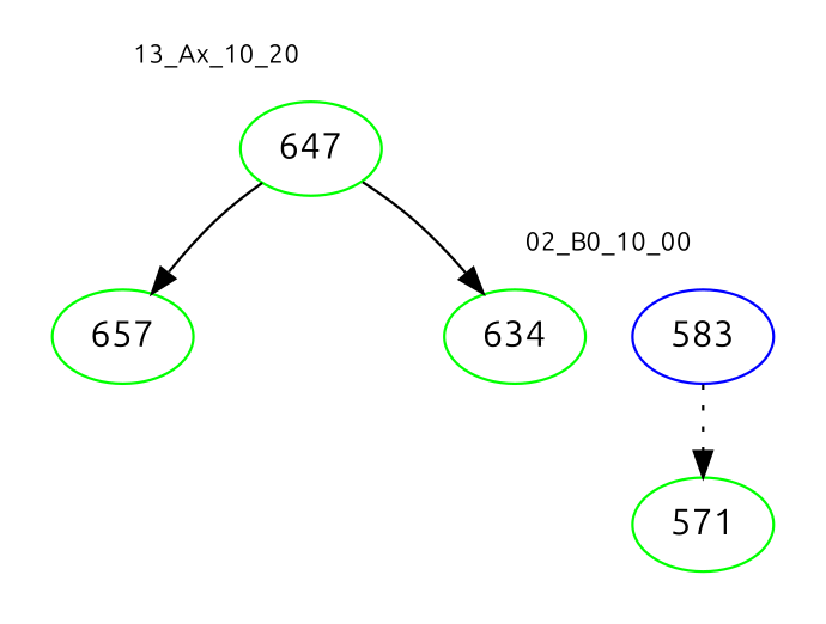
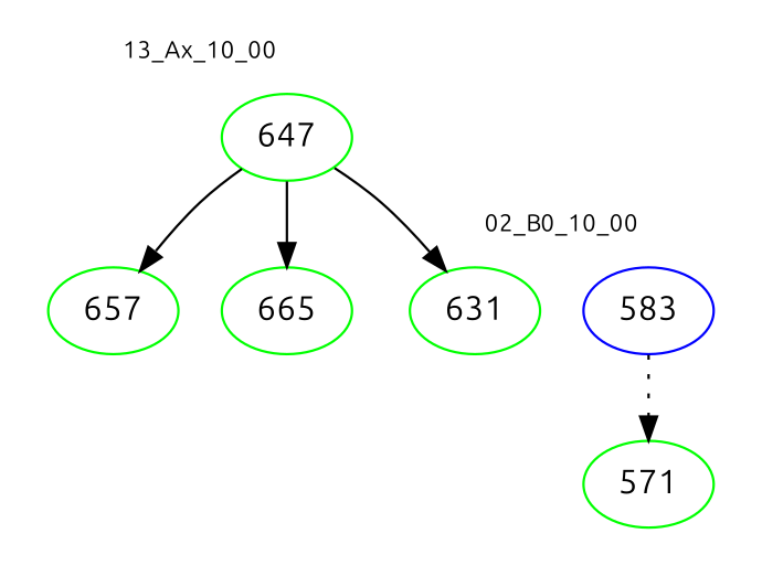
  digraph {
    fontname=Ubuntu
    node [color=green fontname=Ubuntu]
    edge [color=black fontname=Ubuntu style=solid]
    n1 [label=647]
    n2 [label=657]
+   n3 [label=665]
    n4 [color=blue label=583]
    n5 [label=571]
-   n6 [label=634]
+   n6 [label=631]
    subgraph cluster_1 {
      color=white
      fontsize=10
-     label="13_Ax_10_20"
+     label="13_Ax_10_00"
      n1
      n2
+     n3
    }
    subgraph cluster_2 {
      color=white
      fontsize=10
      label="02_B0_10_00"
      n4
      n5
      n6
    }
    n1 -> n2
+   n1 -> n3
    n1 -> n6
    n4 -> n5 [style=dotted]
  }
